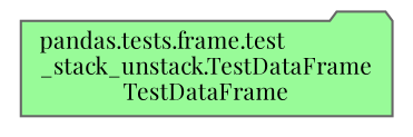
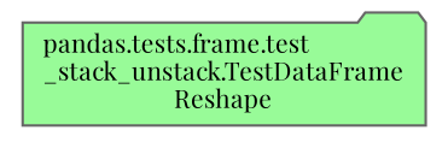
  digraph {
    rankdir=TB
    fontname="Playfair Display"
-   n1 [color=grey40 fillcolor=palegreen fontname="Playfair Display" fontsize=10 height=0.2 label="pandas.tests.frame.test\l_stack_unstack.TestDataFrame\lTestDataFrame" shape=folder style=filled width=0.4]
+   n1 [color=grey40 fillcolor=palegreen fontname="Playfair Display" fontsize=10 height=0.2 label="pandas.tests.frame.test\l_stack_unstack.TestDataFrame\lReshape" shape=folder style=filled width=0.4]
  }
